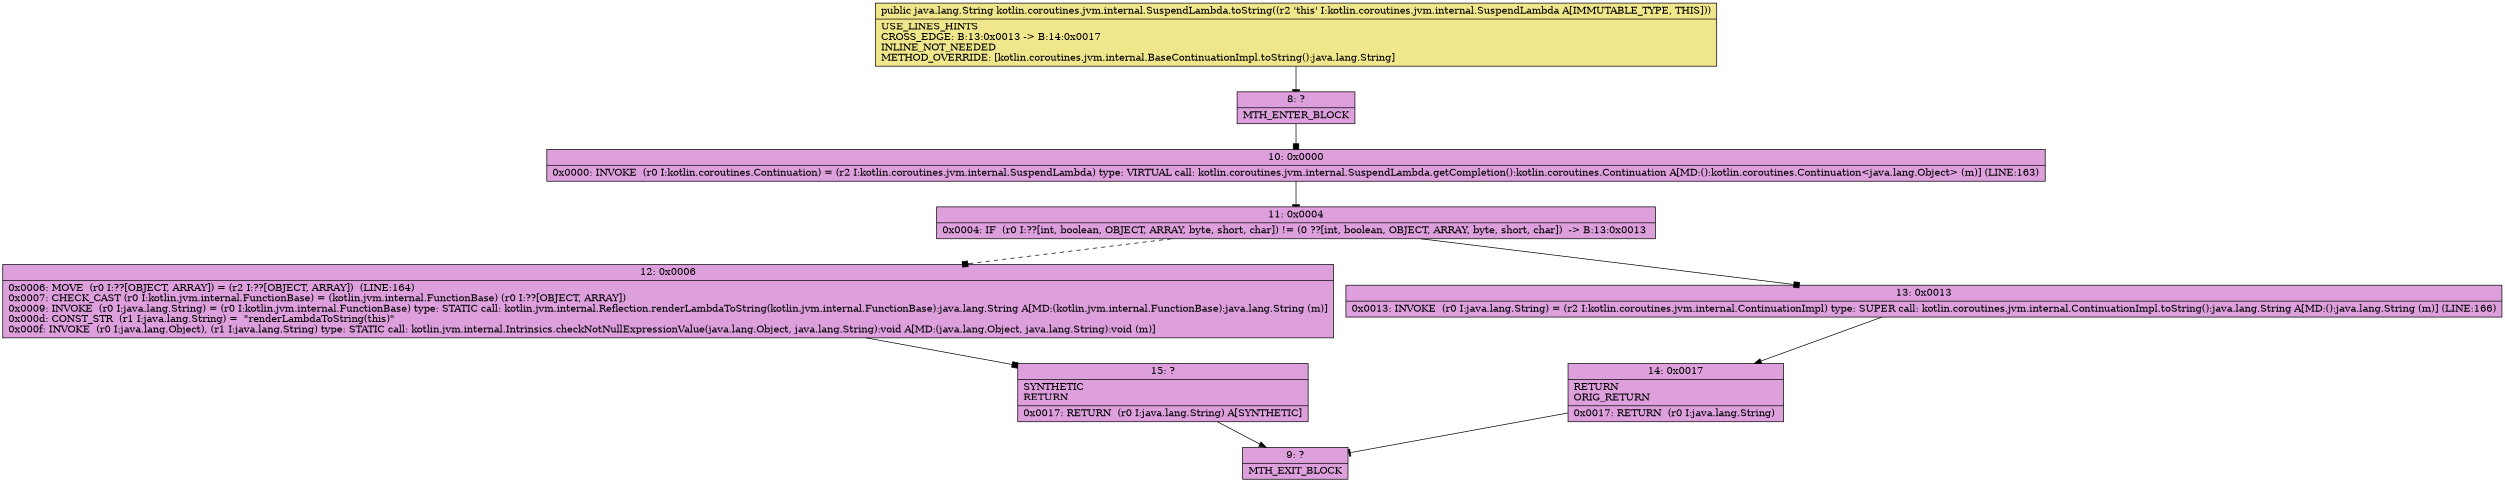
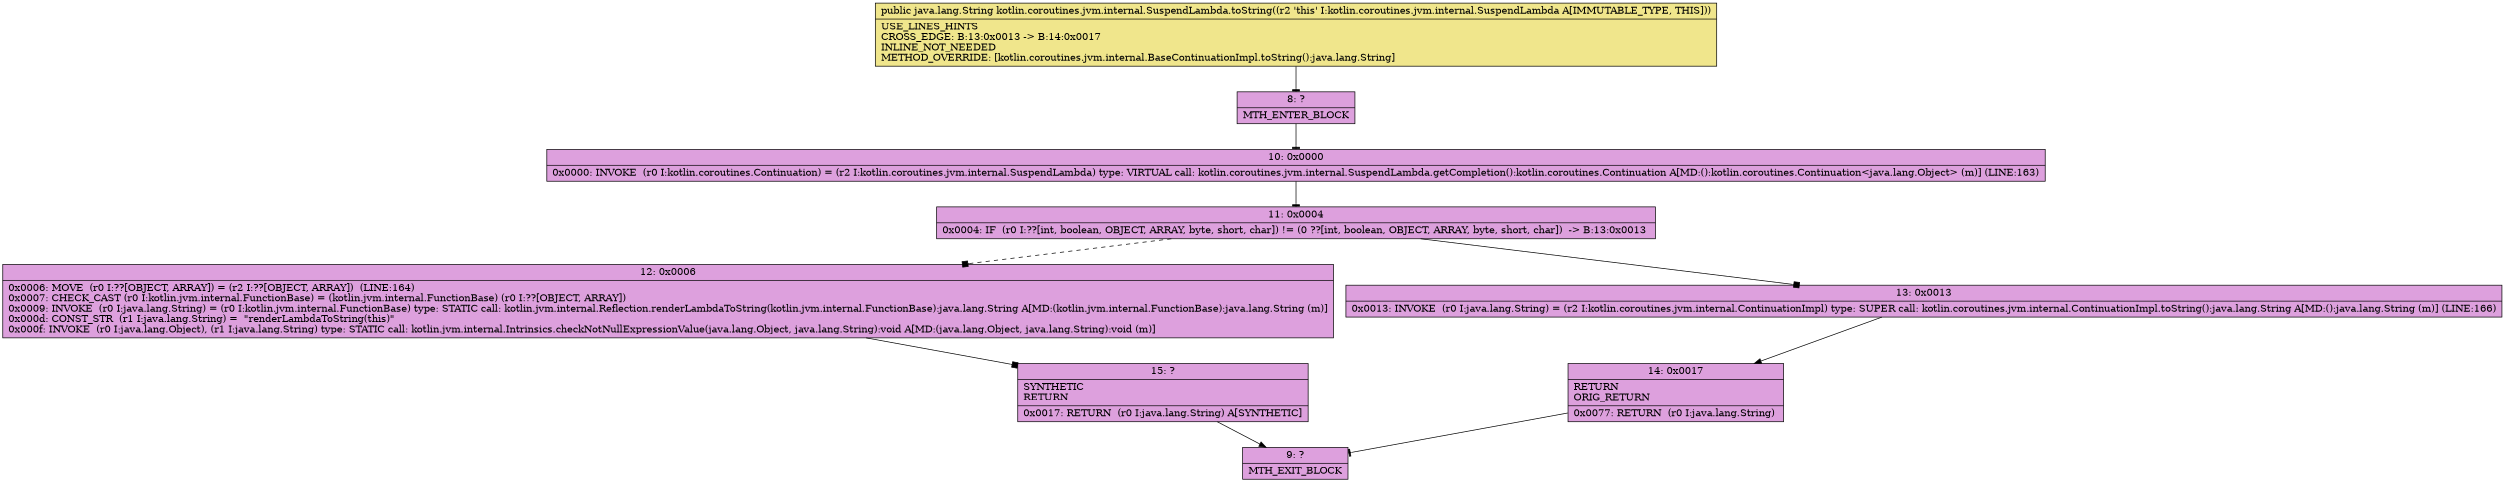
  digraph {
    node [fillcolor=plum shape=record style=filled]
    edge [arrowhead=tee]
    n1 [label="{8\:\ ?|MTH_ENTER_BLOCK\l}"]
    n2 [label="{10\:\ 0x0000|0x0000: INVOKE  (r0 I:kotlin.coroutines.Continuation) = (r2 I:kotlin.coroutines.jvm.internal.SuspendLambda) type: VIRTUAL call: kotlin.coroutines.jvm.internal.SuspendLambda.getCompletion():kotlin.coroutines.Continuation A[MD:():kotlin.coroutines.Continuation\<java.lang.Object\> (m)] (LINE:163)\l}"]
    n3 [label="{11\:\ 0x0004|0x0004: IF  (r0 I:??[int, boolean, OBJECT, ARRAY, byte, short, char]) != (0 ??[int, boolean, OBJECT, ARRAY, byte, short, char])  \-\> B:13:0x0013 \l}"]
    n4 [label="{12\:\ 0x0006|0x0006: MOVE  (r0 I:??[OBJECT, ARRAY]) = (r2 I:??[OBJECT, ARRAY])  (LINE:164)\l0x0007: CHECK_CAST (r0 I:kotlin.jvm.internal.FunctionBase) = (kotlin.jvm.internal.FunctionBase) (r0 I:??[OBJECT, ARRAY]) \l0x0009: INVOKE  (r0 I:java.lang.String) = (r0 I:kotlin.jvm.internal.FunctionBase) type: STATIC call: kotlin.jvm.internal.Reflection.renderLambdaToString(kotlin.jvm.internal.FunctionBase):java.lang.String A[MD:(kotlin.jvm.internal.FunctionBase):java.lang.String (m)]\l0x000d: CONST_STR  (r1 I:java.lang.String) =  \"renderLambdaToString(this)\" \l0x000f: INVOKE  (r0 I:java.lang.Object), (r1 I:java.lang.String) type: STATIC call: kotlin.jvm.internal.Intrinsics.checkNotNullExpressionValue(java.lang.Object, java.lang.String):void A[MD:(java.lang.Object, java.lang.String):void (m)]\l}"]
    n5 [label="{13\:\ 0x0013|0x0013: INVOKE  (r0 I:java.lang.String) = (r2 I:kotlin.coroutines.jvm.internal.ContinuationImpl) type: SUPER call: kotlin.coroutines.jvm.internal.ContinuationImpl.toString():java.lang.String A[MD:():java.lang.String (m)] (LINE:166)\l}"]
    n6 [label="{15\:\ ?|SYNTHETIC\lRETURN\l|0x0017: RETURN  (r0 I:java.lang.String) A[SYNTHETIC]\l}"]
-   n7 [label="{14\:\ 0x0017|RETURN\lORIG_RETURN\l|0x0017: RETURN  (r0 I:java.lang.String) \l}"]
+   n7 [label="{14\:\ 0x0017|RETURN\lORIG_RETURN\l|0x0077: RETURN  (r0 I:java.lang.String) \l}"]
    n8 [label="{9\:\ ?|MTH_EXIT_BLOCK\l}"]
    n9 [fillcolor=khaki label="{public java.lang.String kotlin.coroutines.jvm.internal.SuspendLambda.toString((r2 'this' I:kotlin.coroutines.jvm.internal.SuspendLambda A[IMMUTABLE_TYPE, THIS]))  | USE_LINES_HINTS\lCROSS_EDGE: B:13:0x0013 \-\> B:14:0x0017\lINLINE_NOT_NEEDED\lMETHOD_OVERRIDE: [kotlin.coroutines.jvm.internal.BaseContinuationImpl.toString():java.lang.String]\l}"]
-   n1 -> n2 [arrowhead=box]
+   n1 -> n2
    n2 -> n3
    n3 -> n4 [arrowhead=box style=dashed]
    n3 -> n5 [arrowhead=box]
    n4 -> n6 [arrowhead=box]
    n5 -> n7 [arrowhead=normal]
    n6 -> n8 [arrowhead=normal]
    n7 -> n8
    n9 -> n1
  }
